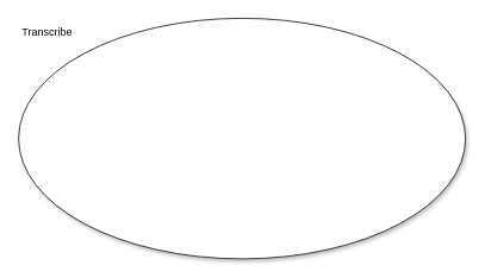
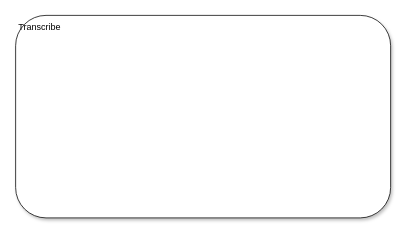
  <mxCell id="0" />
  <mxCell id="1" parent="0" />
- <mxCell id="2" value="Transcribe" style="ellipse;whiteSpace=wrap;html=1;shadow=1;glass=0;labelBackgroundColor=none;labelBorderColor=none;sketch=0;strokeWidth=1;gradientColor=none;labelPosition=center;verticalLabelPosition=middle;align=left;verticalAlign=top;spacing=4;spacingTop=0;spacingLeft=0;" vertex="1" parent="1"><mxGeometry x="20" y="20" width="500" height="270" as="geometry" /></mxCell>
+ <mxCell id="2" value="Transcribe" style="rounded=1;whiteSpace=wrap;html=1;shadow=1;glass=0;labelBackgroundColor=none;labelBorderColor=none;sketch=0;strokeWidth=1;gradientColor=none;labelPosition=center;verticalLabelPosition=middle;align=left;verticalAlign=top;spacing=4;spacingTop=0;spacingLeft=0;" vertex="1" parent="1"><mxGeometry x="20" y="20" width="500" height="270" as="geometry" /></mxCell>
